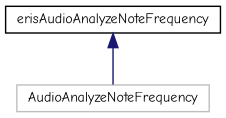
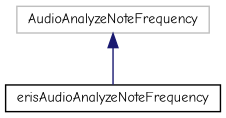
  digraph {
    rankdir=TB
    fontname="Comic Neue"
    node [fillcolor=white fontname="Comic Neue" fontsize=10 shape=record style=filled]
    n1 [color=grey75 height=0.2 label=AudioAnalyzeNoteFrequency width=0.4]
    n2 [color=black height=0.2 label=erisAudioAnalyzeNoteFrequency width=0.4]
-   n2 -> n1 [color=midnightblue dir=back fontname="Comic Neue" fontsize=10 labelfontname=Helvetica labelfontsize=10 style=solid]
+   n1 -> n2 [color=midnightblue dir=back fontname="Comic Neue" fontsize=10 labelfontname=Helvetica labelfontsize=10 style=solid]
  }
